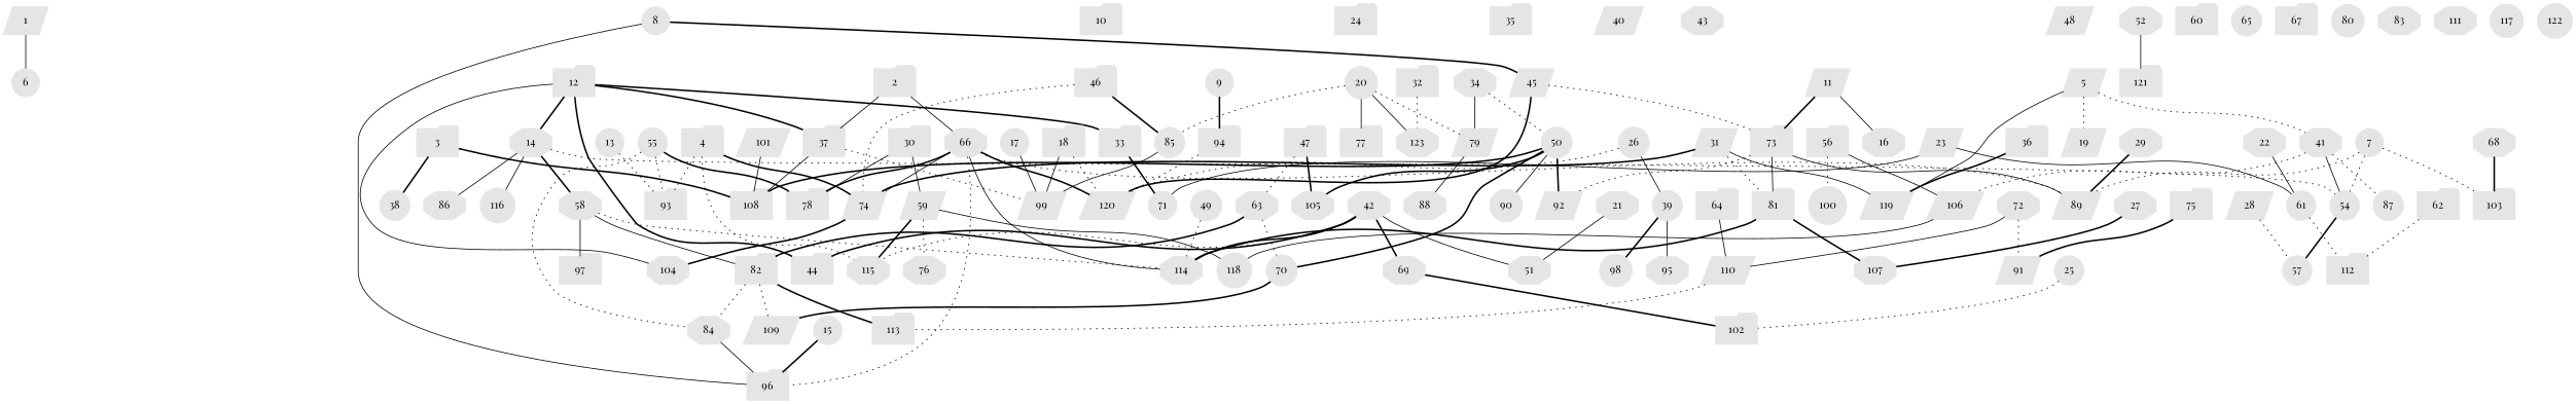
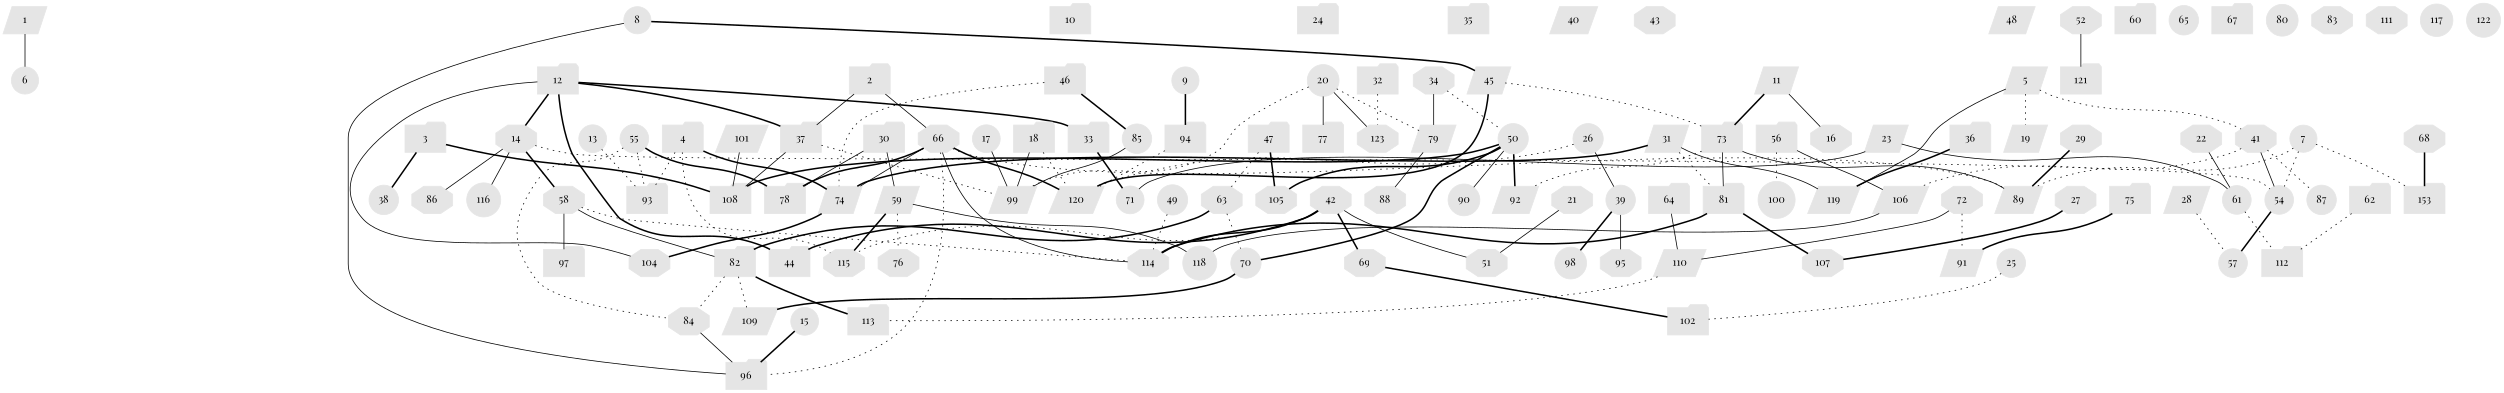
  graph {
    fontname="Playfair Display"
    node [color=gray90 fontname="Playfair Display" shape=folder style=filled]
    edge [fontname="Playfair Display" style=solid]
    1 [shape=parallelogram]
    6 [shape=circle]
    2
    37
    66 [shape=octagon]
    108
    99 [shape=parallelogram]
    74 [shape=parallelogram]
    89 [shape=parallelogram]
    96
    120 [shape=parallelogram]
    78
    114 [shape=octagon]
    38 [shape=circle]
    3
    4
    93
    115 [shape=octagon]
    104 [shape=octagon]
    5 [shape=parallelogram]
    19 [shape=parallelogram]
    41 [shape=octagon]
    119 [shape=parallelogram]
    54 [shape=circle]
    87 [shape=circle]
    106 [shape=parallelogram]
    7 [shape=circle]
-   103
+   103 [label=153]
    57 [shape=circle]
    8 [shape=circle]
    45 [shape=parallelogram]
    73
    9 [shape=circle]
    94
    10
    11 [shape=parallelogram]
    16 [shape=octagon]
    81
    92 [shape=parallelogram]
    12
    14 [shape=octagon]
    33
    44
    58 [shape=octagon]
    86 [shape=octagon]
    116 [shape=circle]
    71 [shape=circle]
    13 [shape=circle]
    82
    97
    15 [shape=circle]
    17 [shape=circle]
    18
    20 [shape=circle]
    77
    79 [shape=parallelogram]
    123 [shape=octagon]
    88 [shape=octagon]
    21 [shape=octagon]
    51 [shape=octagon]
    22 [shape=octagon]
    61 [shape=circle]
    112
    23 [shape=parallelogram]
    24
    25 [shape=circle]
    102
    26 [shape=circle]
    39 [shape=circle]
    95 [shape=octagon]
    98 [shape=circle]
    27 [shape=octagon]
    107 [shape=octagon]
    28 [shape=parallelogram]
    29 [shape=octagon]
    59 [shape=parallelogram]
    30
    76 [shape=octagon]
    118 [shape=circle]
    31 [shape=parallelogram]
    32
    34 [shape=octagon]
    50 [shape=circle]
    105 [shape=octagon]
    70 [shape=circle]
    90 [shape=circle]
    35
    36
    40 [shape=parallelogram]
    42 [shape=octagon]
    69 [shape=octagon]
    43 [shape=octagon]
    46
    85 [shape=circle]
    63 [shape=octagon]
    47
    48 [shape=parallelogram]
    49 [shape=circle]
    109 [shape=parallelogram]
    52 [shape=octagon]
    121
    55 [shape=circle]
    84 [shape=octagon]
    56
    100 [shape=circle]
    113
    60
    62
    110 [shape=parallelogram]
    64
    65 [shape=circle]
    67
    68 [shape=octagon]
    72 [shape=octagon]
    91 [shape=parallelogram]
    75
    80 [shape=circle]
    83 [shape=octagon]
    101 [shape=parallelogram]
    111 [shape=octagon]
    117 [shape=circle]
    122 [shape=circle]
    1 -- 6
    2 -- 37
    2 -- 66
    37 -- 108
    37 -- 99 [style=dotted]
    66 -- 74
    66 -- 89 [style=dotted]
    66 -- 96 [style=dotted]
    66 -- 120 [style=bold]
    66 -- 78 [style=bold]
    66 -- 114
    74 -- 104 [style=bold]
    3 -- 108 [style=bold]
    3 -- 38 [style=bold]
    4 -- 74 [style=bold]
    4 -- 93 [style=dotted]
    4 -- 115 [style=dotted]
    5 -- 19 [style=dotted]
    5 -- 41 [style=dotted]
    5 -- 119
    41 -- 54
    41 -- 87 [style=dotted]
    41 -- 106 [style=dotted]
    54 -- 57 [style=bold]
    106 -- 118
    7 -- 89 [style=dotted]
    7 -- 54 [style=dotted]
    7 -- 103 [style=dotted]
    8 -- 96
    8 -- 45 [style=bold]
    45 -- 120 [style=bold]
    45 -- 73 [style=dotted]
    73 -- 89
    73 -- 81
    73 -- 92 [style=dotted]
    9 -- 94 [style=bold]
    94 -- 120 [style=dotted]
    11 -- 73 [style=bold]
    11 -- 16
    81 -- 114 [style=bold]
    81 -- 107 [style=bold]
    12 -- 37 [style=bold]
    12 -- 104
    12 -- 14 [style=bold]
    12 -- 33 [style=bold]
    12 -- 44 [style=bold]
    14 -- 54 [style=dotted]
    14 -- 58 [style=bold]
    14 -- 86
    14 -- 116
    33 -- 71 [style=bold]
    58 -- 114 [style=dotted]
    58 -- 82
    58 -- 97
    13 -- 93 [style=dotted]
    82 -- 109 [style=dotted]
    82 -- 84 [style=dotted]
    82 -- 113 [style=bold]
    15 -- 96 [style=bold]
    17 -- 99
    18 -- 99
    18 -- 120 [style=dotted]
-   20 -- 85 [style=dotted]
+   20 -- 99 [style=dotted]
    20 -- 77
    20 -- 79 [style=dotted]
    20 -- 123
    79 -- 88
    21 -- 51
    22 -- 61
    61 -- 112 [style=dotted]
    23 -- 71
    23 -- 61
    25 -- 102 [style=dotted]
    26 -- 120 [style=dotted]
    26 -- 39
    39 -- 95
    39 -- 98 [style=bold]
    27 -- 107 [style=bold]
    28 -- 57 [style=dotted]
    29 -- 89 [style=bold]
    59 -- 115 [style=bold]
    59 -- 76 [style=dotted]
    59 -- 118
    30 -- 78
    30 -- 59
    31 -- 74 [style=bold]
    31 -- 119
    31 -- 81 [style=dotted]
    32 -- 123 [style=dotted]
    34 -- 79
    34 -- 50 [style=dotted]
    50 -- 108 [style=bold]
    50 -- 92 [style=bold]
    50 -- 105 [style=bold]
    50 -- 70 [style=bold]
    50 -- 90
    70 -- 109 [style=bold]
    36 -- 119 [style=bold]
    42 -- 114 [style=bold]
    42 -- 115 [style=dotted]
    42 -- 44 [style=bold]
    42 -- 51
    42 -- 69 [style=bold]
    69 -- 102 [style=bold]
    46 -- 74 [style=dotted]
    46 -- 85 [style=bold]
    85 -- 99
    63 -- 82 [style=bold]
    63 -- 70 [style=dotted]
    47 -- 105 [style=bold]
    47 -- 63 [style=dotted]
    49 -- 114 [style=dotted]
    52 -- 121
    55 -- 78 [style=bold]
    55 -- 93 [style=dotted]
    55 -- 84 [style=dotted]
    84 -- 96
    56 -- 106
    56 -- 100 [style=dotted]
    62 -- 112 [style=dotted]
    110 -- 113 [style=dotted]
    64 -- 110
    68 -- 103 [style=bold]
    72 -- 110
    72 -- 91 [style=dotted]
    75 -- 91 [style=bold]
    101 -- 108
  }
